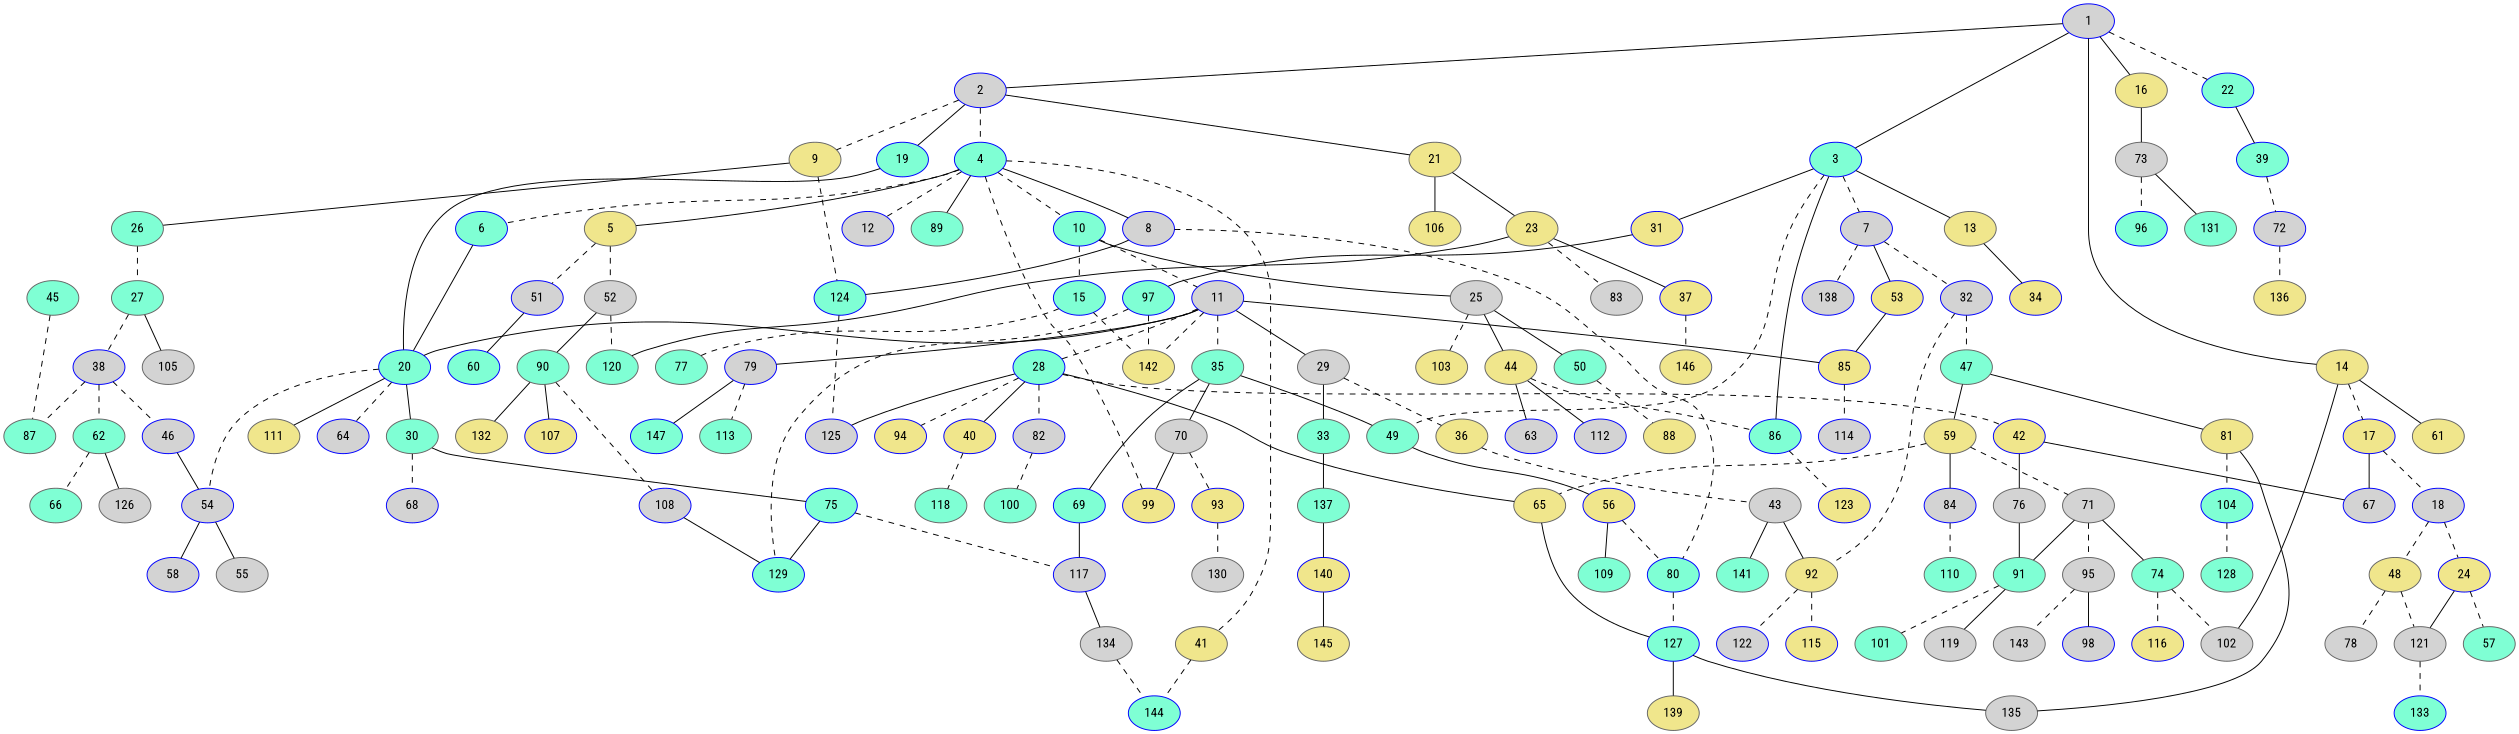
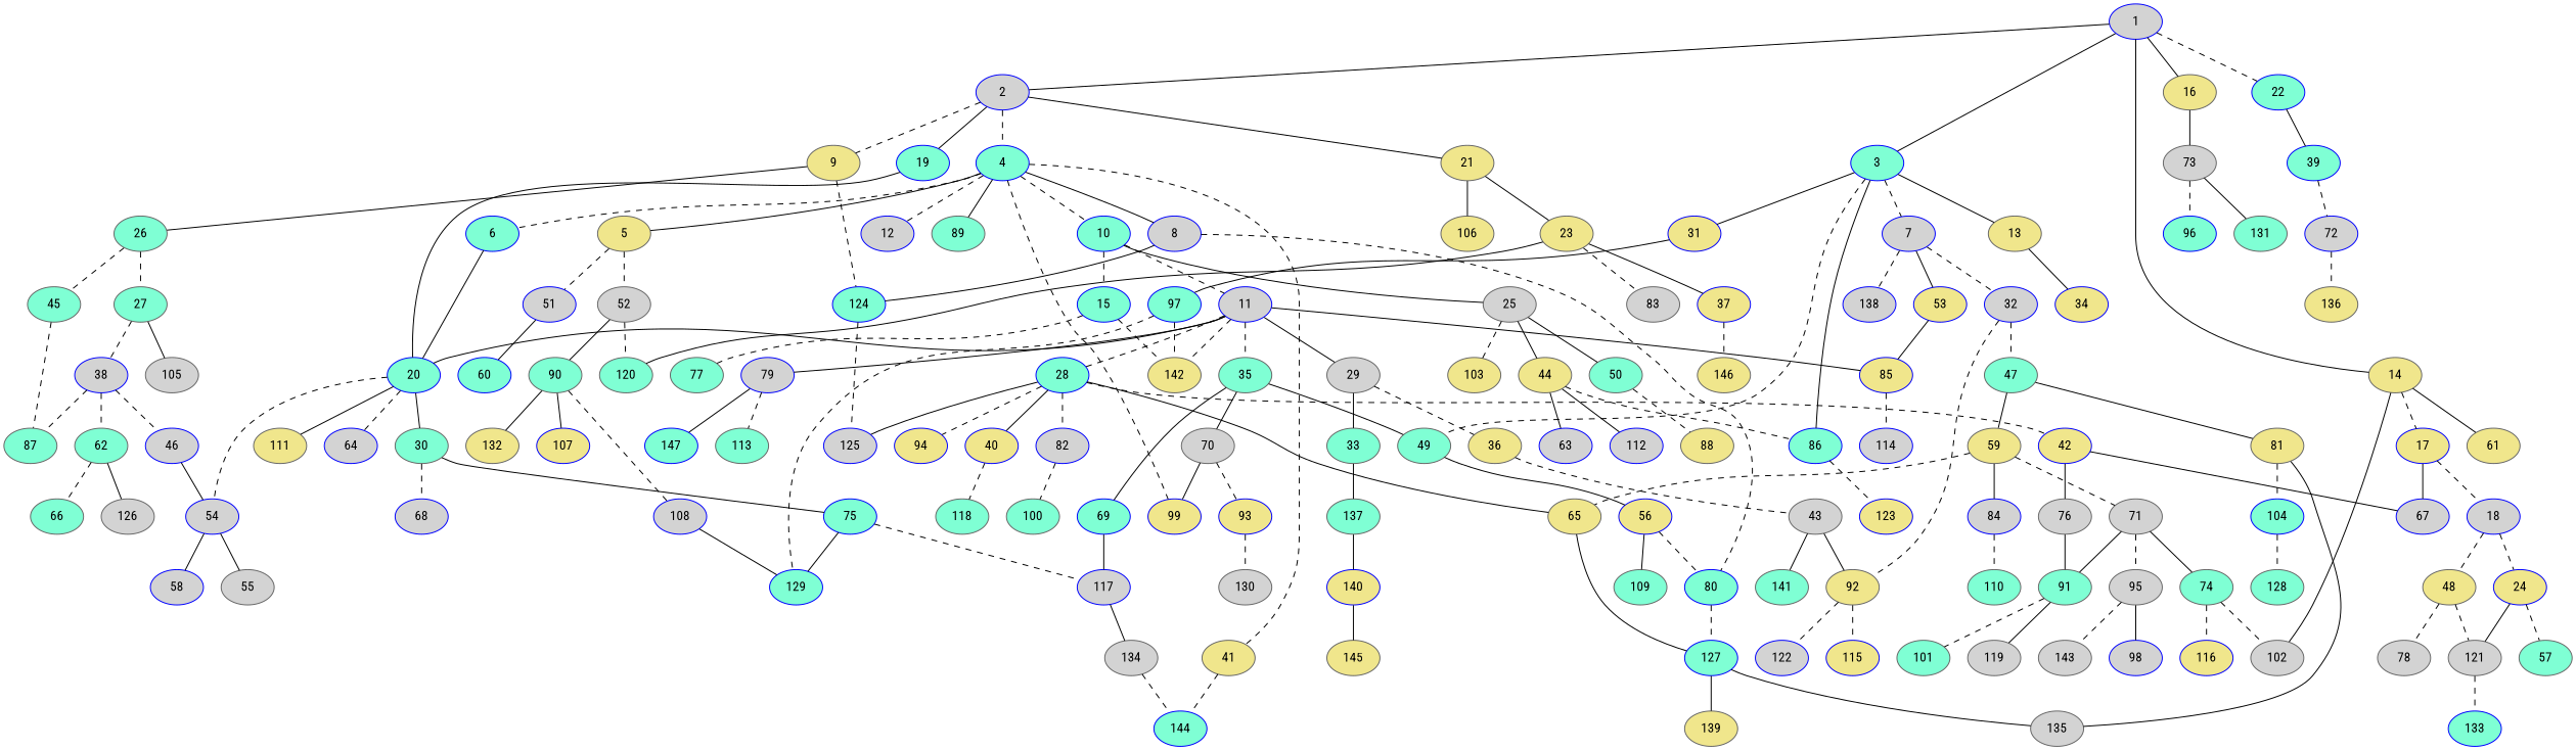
  graph {
    fontname="Roboto Condensed"
    node [color=gray40 fillcolor=aquamarine fontname="Roboto Condensed" style=filled]
    edge [fontname="Roboto Condensed" style=solid]
    1 [color=blue fillcolor=lightgrey]
    2 [color=blue fillcolor=lightgrey]
    3 [color=blue]
    14 [fillcolor=khaki]
    16 [fillcolor=khaki]
    22 [color=blue]
    4 [color=blue]
    9 [fillcolor=khaki]
    19 [color=blue]
    21 [fillcolor=khaki]
    7 [color=blue fillcolor=lightgrey]
    13 [fillcolor=khaki]
    31 [color=blue fillcolor=khaki]
    49
    86 [color=blue]
    17 [color=blue fillcolor=khaki]
    61 [fillcolor=khaki]
    102 [fillcolor=lightgrey]
    73 [fillcolor=lightgrey]
    39 [color=blue]
    5 [fillcolor=khaki]
    6 [color=blue]
    8 [color=blue fillcolor=lightgrey]
    10 [color=blue]
    12 [color=blue fillcolor=lightgrey]
    41 [fillcolor=khaki]
    89
    99 [color=blue fillcolor=khaki]
    124 [color=blue]
    26
    20 [color=blue]
    23 [fillcolor=khaki]
    106 [fillcolor=khaki]
    32 [color=blue fillcolor=lightgrey]
    53 [color=blue fillcolor=khaki]
    138 [color=blue fillcolor=lightgrey]
    34 [color=blue fillcolor=khaki]
    97 [color=blue]
    56 [color=blue fillcolor=khaki]
    123 [color=blue fillcolor=khaki]
    51 [color=blue fillcolor=lightgrey]
    52 [fillcolor=lightgrey]
    80 [color=blue]
    11 [color=blue fillcolor=lightgrey]
    15 [color=blue]
    25 [fillcolor=lightgrey]
    144 [color=blue]
    60 [color=blue]
    120
    90
    30
    54 [color=blue fillcolor=lightgrey]
    64 [color=blue fillcolor=lightgrey]
    111 [fillcolor=khaki]
    47
    92 [fillcolor=khaki]
    85 [color=blue fillcolor=khaki]
    127 [color=blue]
    125 [color=blue fillcolor=lightgrey]
    27
    45
    28 [color=blue]
    29 [fillcolor=lightgrey]
    35
    79 [color=blue fillcolor=lightgrey]
    142 [fillcolor=khaki]
    77
    44 [fillcolor=khaki]
    50
    103 [fillcolor=khaki]
    40 [color=blue fillcolor=khaki]
    42 [color=blue fillcolor=khaki]
    65 [fillcolor=khaki]
    82 [color=blue fillcolor=lightgrey]
    94 [color=blue fillcolor=khaki]
    33
    36 [fillcolor=khaki]
    69 [color=blue]
    70 [fillcolor=lightgrey]
    113
    147 [color=blue]
    114 [color=blue fillcolor=lightgrey]
    18 [color=blue fillcolor=lightgrey]
    67 [color=blue fillcolor=lightgrey]
    96 [color=blue]
    131
    24 [color=blue fillcolor=khaki]
    48 [fillcolor=khaki]
    57
    121 [fillcolor=lightgrey]
    78 [fillcolor=lightgrey]
    68 [color=blue fillcolor=lightgrey]
    75 [color=blue]
    55 [fillcolor=lightgrey]
    58 [color=blue fillcolor=lightgrey]
    37 [color=blue fillcolor=khaki]
    83 [fillcolor=lightgrey]
    72 [color=blue fillcolor=lightgrey]
    146 [fillcolor=khaki]
    133 [color=blue]
    63 [color=blue fillcolor=lightgrey]
    112 [color=blue fillcolor=lightgrey]
    88 [fillcolor=khaki]
    38 [color=blue fillcolor=lightgrey]
    105 [fillcolor=lightgrey]
    87
    46 [color=blue fillcolor=lightgrey]
    62
    118
    76 [fillcolor=lightgrey]
    100
    137
    43 [fillcolor=lightgrey]
    117 [color=blue fillcolor=lightgrey]
    129 [color=blue]
    59 [fillcolor=khaki]
    81 [fillcolor=khaki]
    115 [color=blue fillcolor=khaki]
    122 [color=blue fillcolor=lightgrey]
    140 [color=blue fillcolor=khaki]
    93 [color=blue fillcolor=khaki]
    141
    66
    126 [fillcolor=lightgrey]
    136 [fillcolor=khaki]
    91
    71 [fillcolor=lightgrey]
    84 [color=blue fillcolor=lightgrey]
    104 [color=blue]
    135 [fillcolor=lightgrey]
    109
    107 [color=blue fillcolor=khaki]
    108 [color=blue fillcolor=lightgrey]
    132 [fillcolor=khaki]
    74
    95 [fillcolor=lightgrey]
    110
    139 [fillcolor=khaki]
    134 [fillcolor=lightgrey]
    130 [fillcolor=lightgrey]
    116 [color=blue fillcolor=khaki]
    101
    119 [fillcolor=lightgrey]
    98 [color=blue fillcolor=lightgrey]
    143 [fillcolor=lightgrey]
    128
    145 [fillcolor=khaki]
    1 -- 2
    1 -- 3
    1 -- 14
    1 -- 16
    1 -- 22 [style=dashed]
    2 -- 4 [style=dashed]
    2 -- 9 [style=dashed]
    2 -- 19
    2 -- 21
    3 -- 7 [style=dashed]
    3 -- 13
    3 -- 31
    3 -- 49 [style=dashed]
    3 -- 86
    14 -- 17 [style=dashed]
    14 -- 61
    14 -- 102
    16 -- 73
    22 -- 39
    4 -- 5
    4 -- 6 [style=dashed]
    4 -- 8
    4 -- 10 [style=dashed]
    4 -- 12 [style=dashed]
    4 -- 41 [style=dashed]
    4 -- 89
    4 -- 99 [style=dashed]
    9 -- 124 [style=dashed]
    9 -- 26
    19 -- 20
    21 -- 23
    21 -- 106
    7 -- 32 [style=dashed]
    7 -- 53
    7 -- 138 [style=dashed]
    13 -- 34
    31 -- 97
    49 -- 56
    86 -- 123 [style=dashed]
    17 -- 18 [style=dashed]
    17 -- 67
    73 -- 96 [style=dashed]
    73 -- 131
    39 -- 72 [style=dashed]
    5 -- 51 [style=dashed]
    5 -- 52 [style=dashed]
    6 -- 20
    8 -- 124
    8 -- 80 [style=dashed]
    10 -- 11 [style=dashed]
    10 -- 15 [style=dashed]
    10 -- 25
    41 -- 144 [style=dashed]
    124 -- 125 [style=dashed]
    26 -- 27 [style=dashed]
+   26 -- 45 [style=dashed]
    20 -- 30
    20 -- 54 [style=dashed]
    20 -- 64 [style=dashed]
    20 -- 111
    23 -- 120
    23 -- 37
    23 -- 83 [style=dashed]
    32 -- 47 [style=dashed]
    32 -- 92 [style=dashed]
    53 -- 85
    97 -- 142 [style=dashed]
    97 -- 129 [style=dashed]
    56 -- 80 [style=dashed]
    56 -- 109
    51 -- 60
    52 -- 120 [style=dashed]
    52 -- 90
    80 -- 127 [style=dashed]
    11 -- 20
    11 -- 85
    11 -- 28 [style=dashed]
    11 -- 29
    11 -- 35 [style=dashed]
    11 -- 79
    11 -- 142 [style=dashed]
    15 -- 142 [style=dashed]
    15 -- 77 [style=dashed]
    25 -- 44
    25 -- 50
    25 -- 103 [style=dashed]
    90 -- 107
    90 -- 108 [style=dashed]
    90 -- 132
    30 -- 68 [style=dashed]
    30 -- 75
    54 -- 55
    54 -- 58
    47 -- 59
    47 -- 81
    92 -- 115 [style=dashed]
    92 -- 122 [style=dashed]
    85 -- 114 [style=dashed]
    127 -- 135
    127 -- 139
    27 -- 38 [style=dashed]
    27 -- 105
    45 -- 87 [style=dashed]
    28 -- 125
    28 -- 40
    28 -- 42 [style=dashed]
    28 -- 65
    28 -- 82 [style=dashed]
    28 -- 94 [style=dashed]
    29 -- 33
    29 -- 36 [style=dashed]
    35 -- 49
    35 -- 69
    35 -- 70
    79 -- 113 [style=dashed]
    79 -- 147
    44 -- 86 [style=dashed]
    44 -- 63
    44 -- 112
    50 -- 88 [style=dashed]
    40 -- 118 [style=dashed]
    42 -- 67
    42 -- 76
    65 -- 127
    82 -- 100 [style=dashed]
    33 -- 137
    36 -- 43 [style=dashed]
    69 -- 117
    70 -- 99
    70 -- 93 [style=dashed]
    18 -- 24 [style=dashed]
    18 -- 48 [style=dashed]
    24 -- 57 [style=dashed]
    24 -- 121
    48 -- 121 [style=dashed]
    48 -- 78 [style=dashed]
    121 -- 133 [style=dashed]
    75 -- 117 [style=dashed]
    75 -- 129
    37 -- 146 [style=dashed]
    72 -- 136 [style=dashed]
    38 -- 87 [style=dashed]
    38 -- 46 [style=dashed]
    38 -- 62 [style=dashed]
    46 -- 54
    62 -- 66 [style=dashed]
    62 -- 126
    76 -- 91
    137 -- 140
    43 -- 92
    43 -- 141
    117 -- 134
    59 -- 65 [style=dashed]
    59 -- 71 [style=dashed]
    59 -- 84
    81 -- 104 [style=dashed]
    81 -- 135
    140 -- 145
    93 -- 130 [style=dashed]
    91 -- 101 [style=dashed]
    91 -- 119
    71 -- 91
    71 -- 74
    71 -- 95 [style=dashed]
    84 -- 110 [style=dashed]
    104 -- 128 [style=dashed]
    108 -- 129
    74 -- 102 [style=dashed]
    74 -- 116 [style=dashed]
    95 -- 98
    95 -- 143 [style=dashed]
    134 -- 144 [style=dashed]
  }
